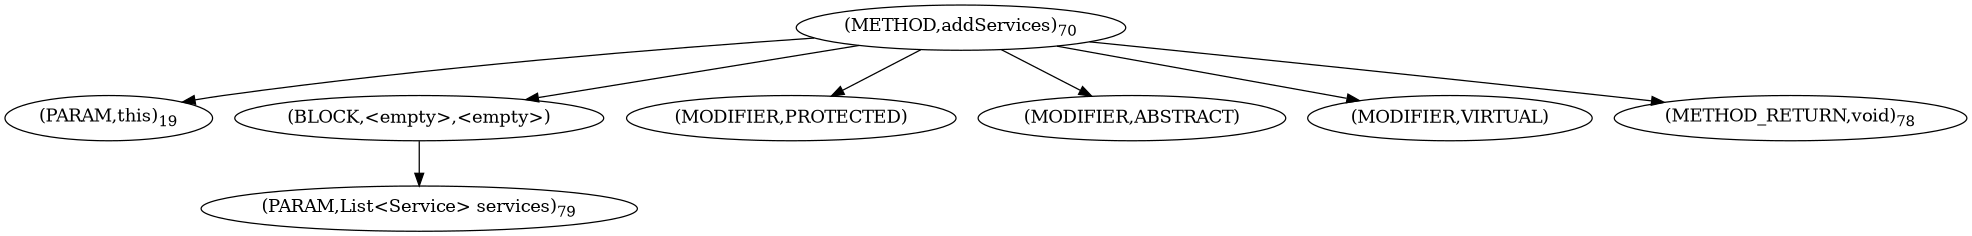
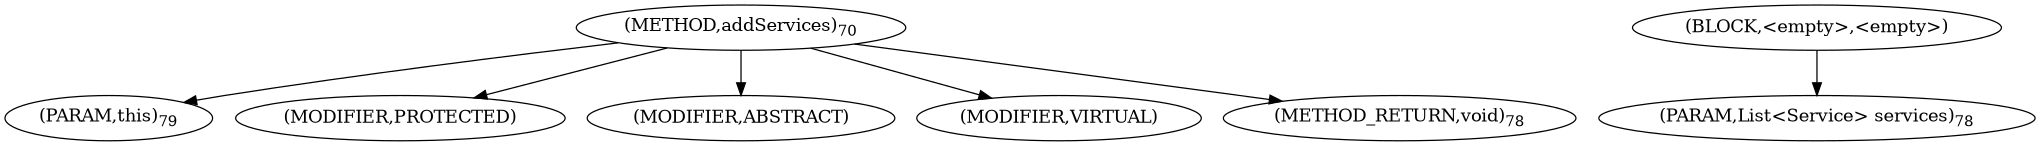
  digraph {
    n1 [label=<(METHOD,addServices)<SUB>70</SUB>>]
-   n2 [label=<(PARAM,this)<SUB>19</SUB>>]
+   n2 [label=<(PARAM,this)<SUB>79</SUB>>]
    n3 [label=<(BLOCK,&lt;empty&gt;,&lt;empty&gt;)>]
    n4 [label=<(MODIFIER,PROTECTED)>]
    n5 [label=<(MODIFIER,ABSTRACT)>]
    n6 [label=<(MODIFIER,VIRTUAL)>]
    n7 [label=<(METHOD_RETURN,void)<SUB>78</SUB>>]
-   n8 [label=<(PARAM,List&lt;Service&gt; services)<SUB>79</SUB>>]
+   n8 [label=<(PARAM,List&lt;Service&gt; services)<SUB>78</SUB>>]
    n1 -> n2
-   n1 -> n3
    n1 -> n4
    n1 -> n5
    n1 -> n6
    n1 -> n7
    n3 -> n8
  }
